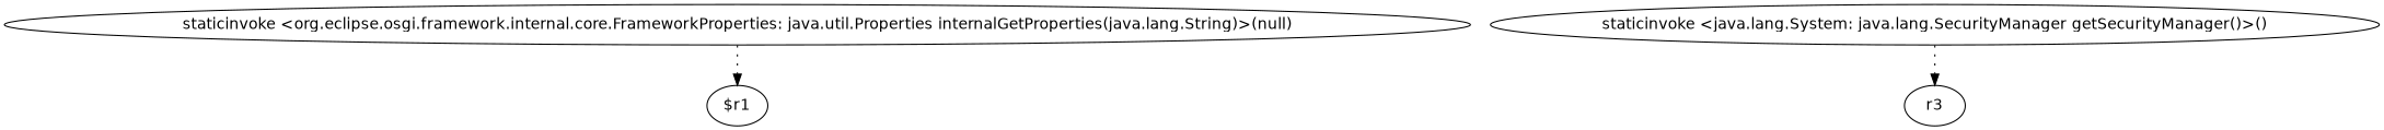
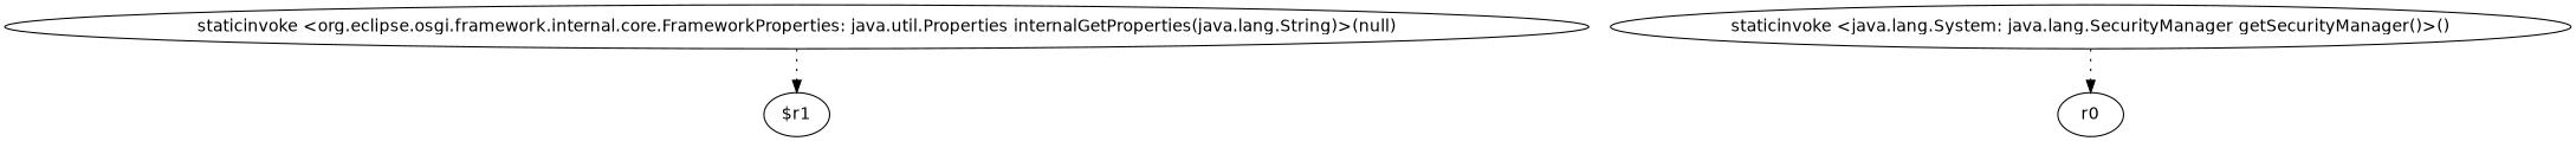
  digraph {
    fontname="DejaVu Sans"
    node [fontname="DejaVu Sans"]
    edge [style=dotted fontname="DejaVu Sans"]
    n1 [label="staticinvoke <org.eclipse.osgi.framework.internal.core.FrameworkProperties: java.util.Properties internalGetProperties(java.lang.String)>(null)"]
    n2 [label="$r1"]
    n3 [label="staticinvoke <java.lang.System: java.lang.SecurityManager getSecurityManager()>()"]
-   n4 [label=r3]
+   n4 [label=r0]
    n1 -> n2
    n3 -> n4
  }
